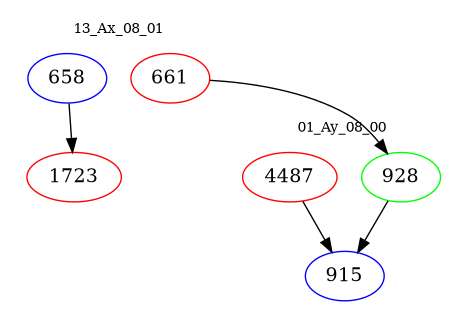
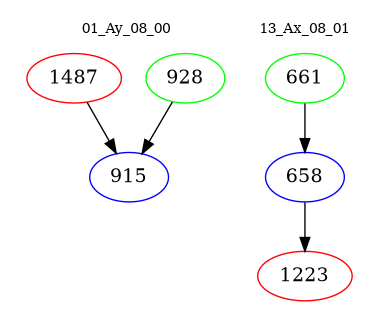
  digraph {
    node [color=green]
    edge [color=black]
    n1 [label=928]
    n2 [color=blue label=915]
-   n3 [color=red label=4487]
-   n4 [color=red label=661]
+   n3 [color=red label=1487]
+   n4 [label=661]
    n5 [color=blue label=658]
-   n6 [color=red label=1723]
+   n6 [color=red label=1223]
    subgraph cluster_1 {
      color=white
      fontsize=10
      label="01_Ay_08_00"
      n1
      n2
      n3
    }
    subgraph cluster_2 {
      color=white
      fontsize=10
      label="13_Ax_08_01"
      n4
      n5
      n6
    }
    n1 -> n2
    n3 -> n2
-   n4 -> n1
+   n4 -> n5
    n5 -> n6
  }
